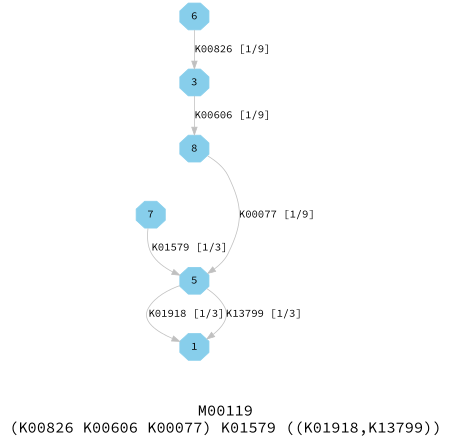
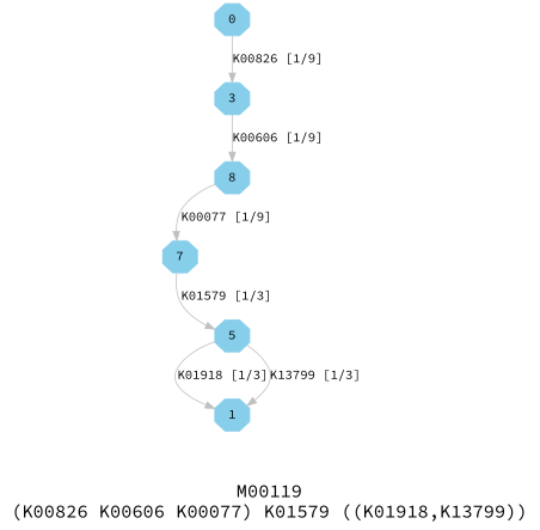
  digraph {
    fontname="Source Code Pro"
    fontsize=20
    label="M00119\n(K00826 K00606 K00077) K01579 ((K01918,K13799))"
    node [color=skyblue fontname="Source Code Pro" shape=octagon style=filled]
    edge [color=grey fontname="Source Code Pro"]
-   0 [height=.3 width=.3 label=6]
+   0 [height=.3 width=.3]
    1 [height=.3 width=.3]
    n3 [height=.3 label=7 width=.3]
    3 [height=.3 width=.3]
    n5 [height=.3 label=8 width=.3]
    5 [height=.3 width=.3]
    subgraph sub_1 {
      0
      1
      n3
      3
      n5
      5
    }
    0 -> 3 [label="K00826 [1/9]"]
    n3 -> 5 [label="K01579 [1/3]"]
    3 -> n5 [label="K00606 [1/9]"]
-   n5 -> 5 [label="K00077 [1/9]"]
+   n5 -> n3 [label="K00077 [1/9]"]
    5 -> 1 [label="K01918 [1/3]"]
    5 -> 1 [label="K13799 [1/3]"]
  }
